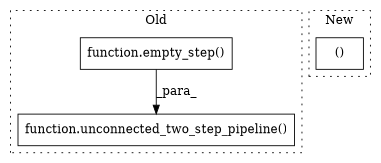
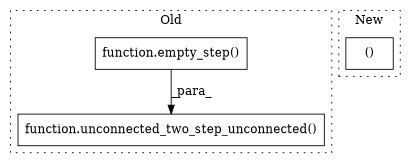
  digraph {
    node [a=75 shape=box]
    n1 [l=12 label="function.empty_step()" s=2471]
-   n2 [l="30,1" label="function.unconnected_two_step_pipeline()" s="2413,2483"]
+   n2 [l="30,1" label="function.unconnected_two_step_unconnected()" s="2413,2483"]
    n3 [a=54 l=28 label="()" s=2718]
    subgraph cluster_1 {
      label=Old
      style=dotted
      n1
      n2
    }
    subgraph cluster_2 {
      label=New
      style=dotted
      n3
    }
    n1 -> n2 [label=_para_]
  }
